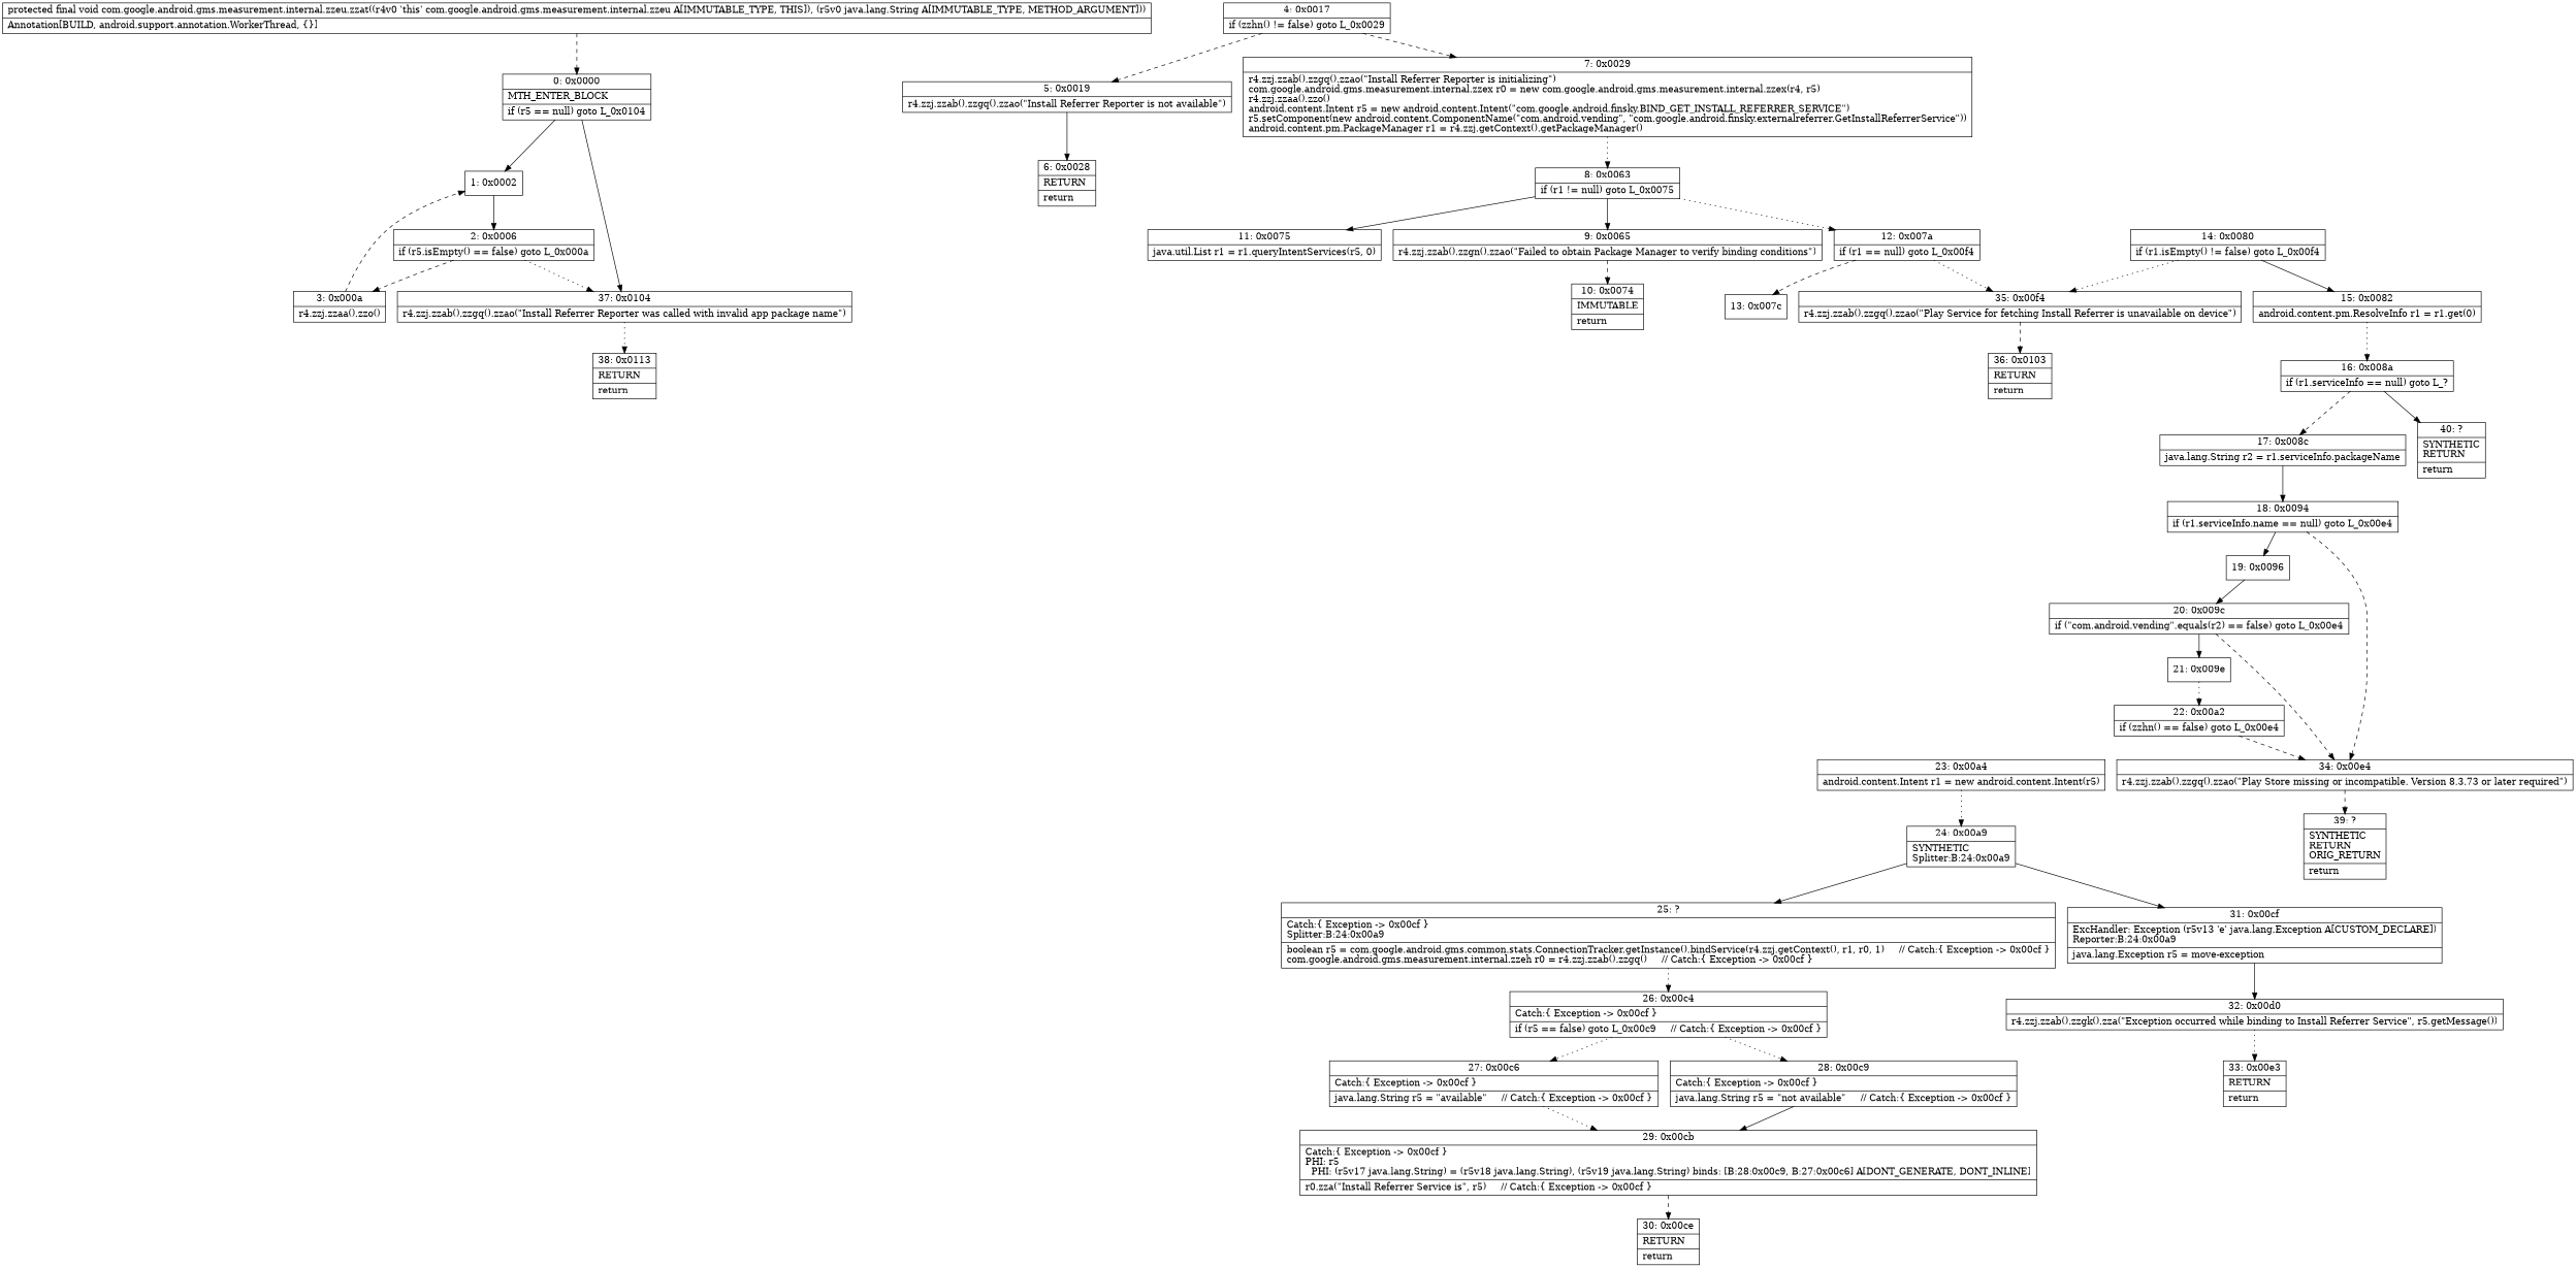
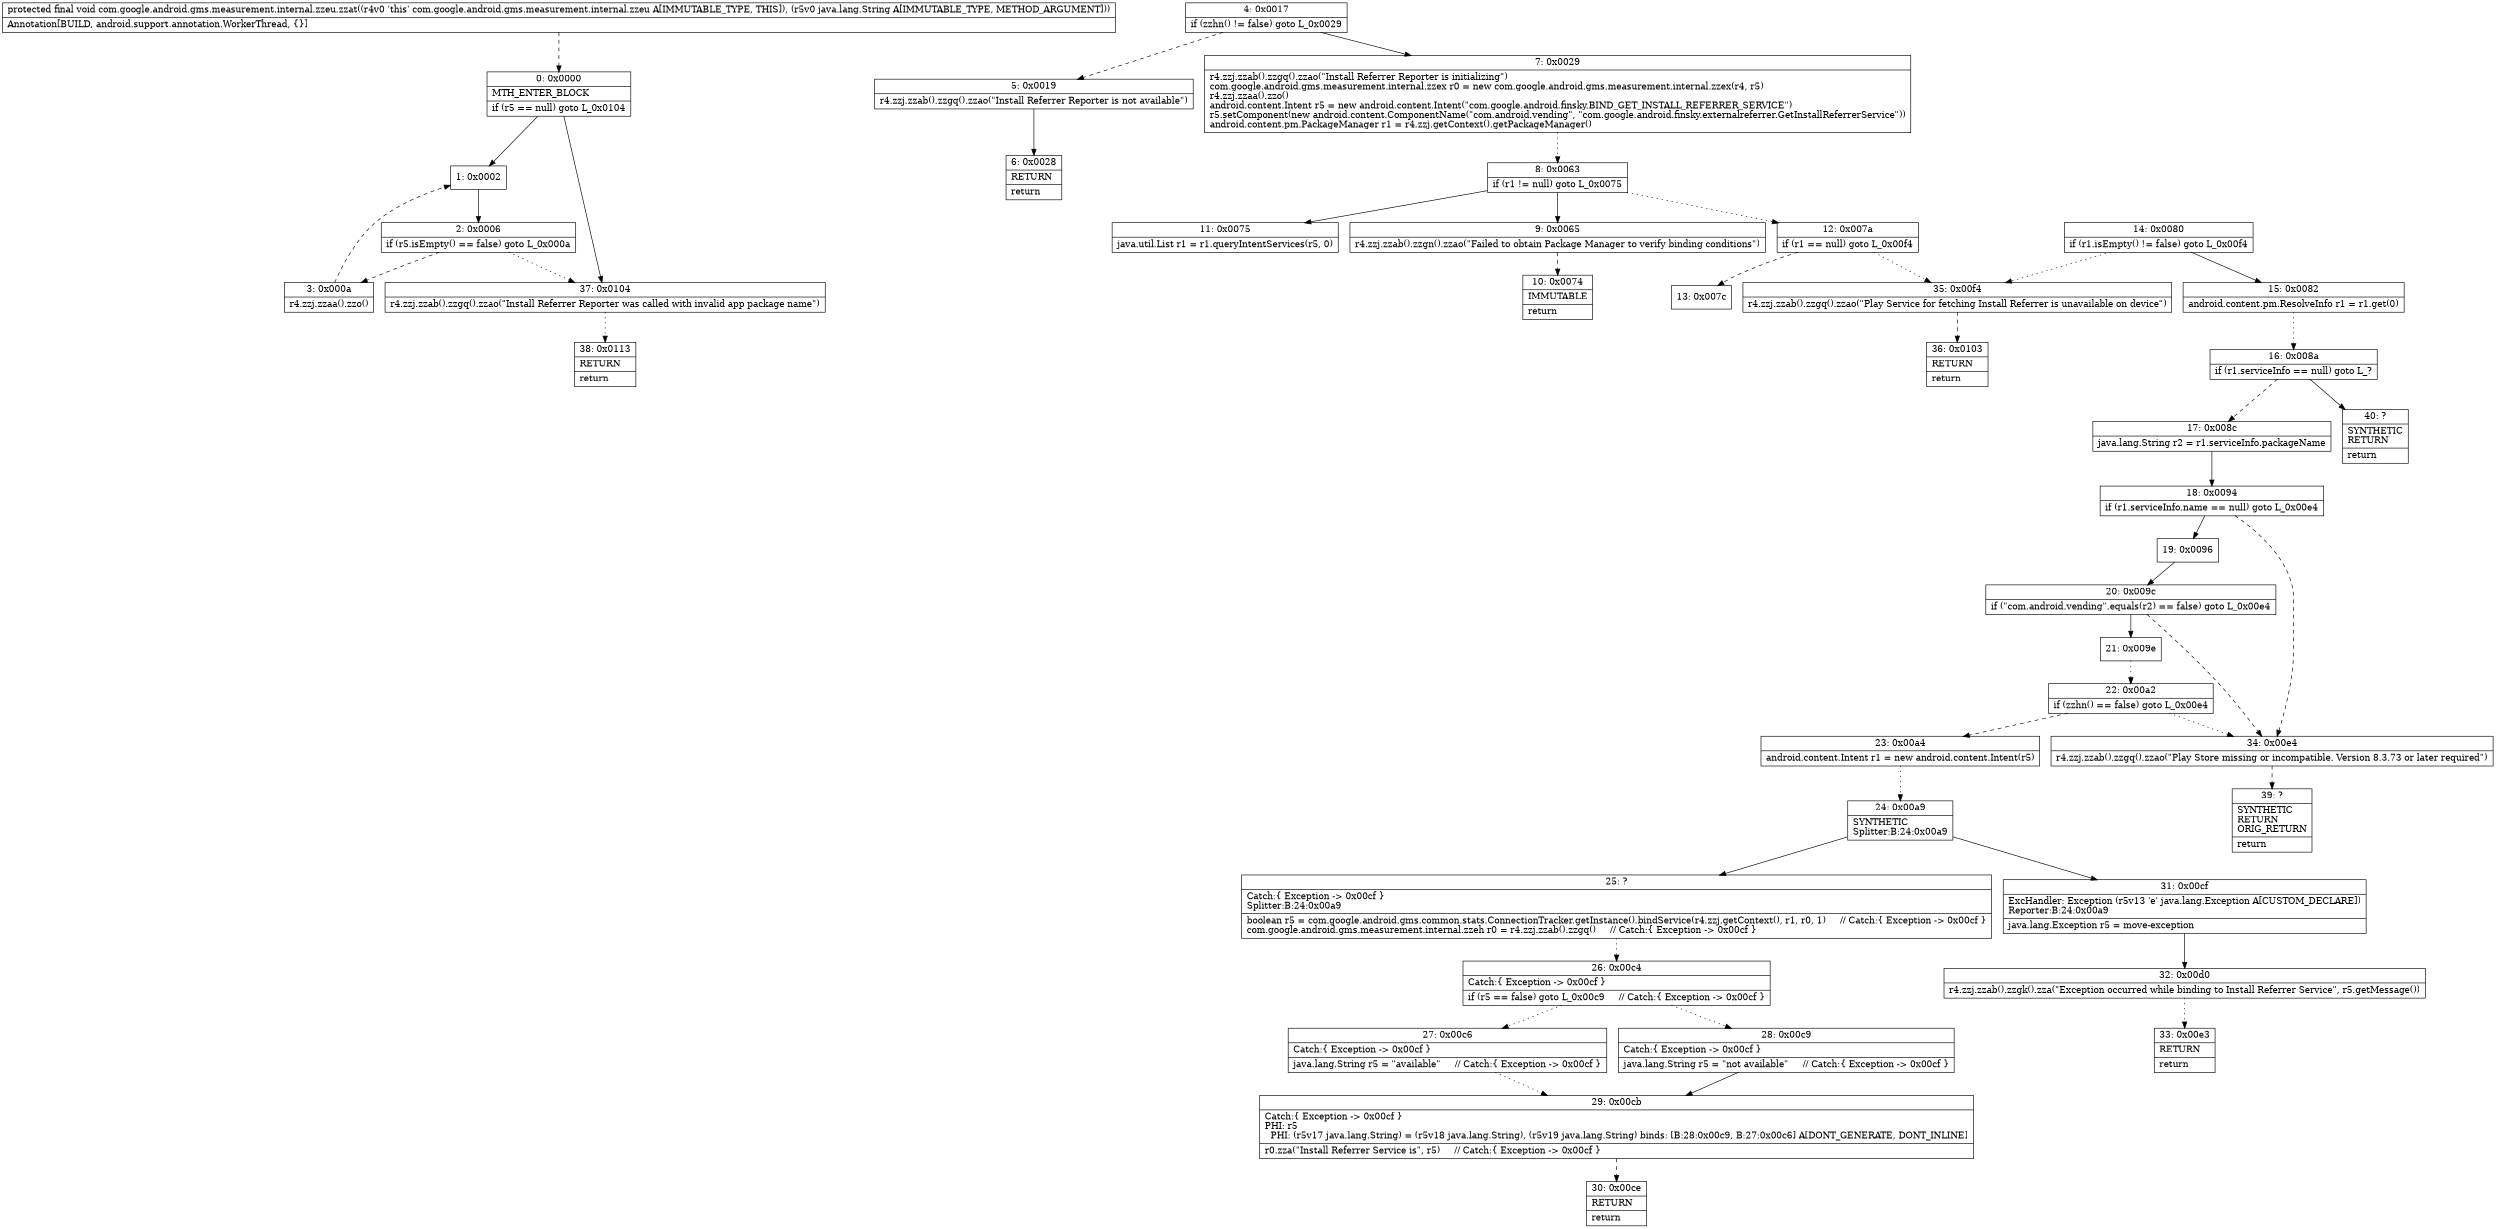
  digraph {
    node [shape=record]
    edge [style=solid]
    n1 [label="{0\:\ 0x0000|MTH_ENTER_BLOCK\l|if (r5 == null) goto L_0x0104\l}"]
    n2 [label="{1\:\ 0x0002}"]
    n3 [label="{37\:\ 0x0104|r4.zzj.zzab().zzgq().zzao(\"Install Referrer Reporter was called with invalid app package name\")\l}"]
    n4 [label="{2\:\ 0x0006|if (r5.isEmpty() == false) goto L_0x000a\l}"]
    n5 [label="{38\:\ 0x0113|RETURN\l|return\l}"]
    n6 [label="{3\:\ 0x000a|r4.zzj.zzaa().zzo()\l}"]
    n7 [label="{4\:\ 0x0017|if (zzhn() != false) goto L_0x0029\l}"]
    n8 [label="{5\:\ 0x0019|r4.zzj.zzab().zzgq().zzao(\"Install Referrer Reporter is not available\")\l}"]
    n9 [label="{7\:\ 0x0029|r4.zzj.zzab().zzgq().zzao(\"Install Referrer Reporter is initializing\")\lcom.google.android.gms.measurement.internal.zzex r0 = new com.google.android.gms.measurement.internal.zzex(r4, r5)\lr4.zzj.zzaa().zzo()\landroid.content.Intent r5 = new android.content.Intent(\"com.google.android.finsky.BIND_GET_INSTALL_REFERRER_SERVICE\")\lr5.setComponent(new android.content.ComponentName(\"com.android.vending\", \"com.google.android.finsky.externalreferrer.GetInstallReferrerService\"))\landroid.content.pm.PackageManager r1 = r4.zzj.getContext().getPackageManager()\l}"]
    n10 [label="{6\:\ 0x0028|RETURN\l|return\l}"]
    n11 [label="{8\:\ 0x0063|if (r1 != null) goto L_0x0075\l}"]
    n12 [label="{9\:\ 0x0065|r4.zzj.zzab().zzgn().zzao(\"Failed to obtain Package Manager to verify binding conditions\")\l}"]
    n13 [label="{11\:\ 0x0075|java.util.List r1 = r1.queryIntentServices(r5, 0)\l}"]
    n14 [label="{12\:\ 0x007a|if (r1 == null) goto L_0x00f4\l}"]
    n15 [label="{10\:\ 0x0074|IMMUTABLE\l|return\l}"]
    n16 [label="{13\:\ 0x007c}"]
    n17 [label="{35\:\ 0x00f4|r4.zzj.zzab().zzgq().zzao(\"Play Service for fetching Install Referrer is unavailable on device\")\l}"]
    n18 [label="{36\:\ 0x0103|RETURN\l|return\l}"]
    n19 [label="{14\:\ 0x0080|if (r1.isEmpty() != false) goto L_0x00f4\l}"]
    n20 [label="{15\:\ 0x0082|android.content.pm.ResolveInfo r1 = r1.get(0)\l}"]
    n21 [label="{16\:\ 0x008a|if (r1.serviceInfo == null) goto L_?\l}"]
    n22 [label="{17\:\ 0x008c|java.lang.String r2 = r1.serviceInfo.packageName\l}"]
    n23 [label="{40\:\ ?|SYNTHETIC\lRETURN\l|return\l}"]
    n24 [label="{18\:\ 0x0094|if (r1.serviceInfo.name == null) goto L_0x00e4\l}"]
    n25 [label="{19\:\ 0x0096}"]
    n26 [label="{34\:\ 0x00e4|r4.zzj.zzab().zzgq().zzao(\"Play Store missing or incompatible. Version 8.3.73 or later required\")\l}"]
    n27 [label="{20\:\ 0x009c|if (\"com.android.vending\".equals(r2) == false) goto L_0x00e4\l}"]
    n28 [label="{39\:\ ?|SYNTHETIC\lRETURN\lORIG_RETURN\l|return\l}"]
    n29 [label="{21\:\ 0x009e}"]
    n30 [label="{22\:\ 0x00a2|if (zzhn() == false) goto L_0x00e4\l}"]
    n31 [label="{23\:\ 0x00a4|android.content.Intent r1 = new android.content.Intent(r5)\l}"]
    n32 [label="{24\:\ 0x00a9|SYNTHETIC\lSplitter:B:24:0x00a9\l}"]
    n33 [label="{25\:\ ?|Catch:\{ Exception \-\> 0x00cf \}\lSplitter:B:24:0x00a9\l|boolean r5 = com.google.android.gms.common.stats.ConnectionTracker.getInstance().bindService(r4.zzj.getContext(), r1, r0, 1)     \/\/ Catch:\{ Exception \-\> 0x00cf \}\lcom.google.android.gms.measurement.internal.zzeh r0 = r4.zzj.zzab().zzgq()     \/\/ Catch:\{ Exception \-\> 0x00cf \}\l}"]
    n34 [label="{31\:\ 0x00cf|ExcHandler: Exception (r5v13 'e' java.lang.Exception A[CUSTOM_DECLARE])\lReporter:B:24:0x00a9\l|java.lang.Exception r5 = move\-exception\l}"]
    n35 [label="{26\:\ 0x00c4|Catch:\{ Exception \-\> 0x00cf \}\l|if (r5 == false) goto L_0x00c9     \/\/ Catch:\{ Exception \-\> 0x00cf \}\l}"]
    n36 [label="{32\:\ 0x00d0|r4.zzj.zzab().zzgk().zza(\"Exception occurred while binding to Install Referrer Service\", r5.getMessage())\l}"]
    n37 [label="{27\:\ 0x00c6|Catch:\{ Exception \-\> 0x00cf \}\l|java.lang.String r5 = \"available\"     \/\/ Catch:\{ Exception \-\> 0x00cf \}\l}"]
    n38 [label="{28\:\ 0x00c9|Catch:\{ Exception \-\> 0x00cf \}\l|java.lang.String r5 = \"not available\"     \/\/ Catch:\{ Exception \-\> 0x00cf \}\l}"]
    n39 [label="{29\:\ 0x00cb|Catch:\{ Exception \-\> 0x00cf \}\lPHI: r5 \l  PHI: (r5v17 java.lang.String) = (r5v18 java.lang.String), (r5v19 java.lang.String) binds: [B:28:0x00c9, B:27:0x00c6] A[DONT_GENERATE, DONT_INLINE]\l|r0.zza(\"Install Referrer Service is\", r5)     \/\/ Catch:\{ Exception \-\> 0x00cf \}\l}"]
    n40 [label="{30\:\ 0x00ce|RETURN\l|return\l}"]
    n41 [label="{33\:\ 0x00e3|RETURN\l|return\l}"]
    n42 [label="{protected final void com.google.android.gms.measurement.internal.zzeu.zzat((r4v0 'this' com.google.android.gms.measurement.internal.zzeu A[IMMUTABLE_TYPE, THIS]), (r5v0 java.lang.String A[IMMUTABLE_TYPE, METHOD_ARGUMENT]))  | Annotation[BUILD, android.support.annotation.WorkerThread, \{\}]\l}"]
    n1 -> n2
    n1 -> n3
    n2 -> n4
    n3 -> n5 [style=dotted]
    n4 -> n3 [style=dotted]
    n4 -> n6 [style=dashed]
    n6 -> n2 [style=dashed]
    n7 -> n8 [style=dashed]
-   n7 -> n9 [style=dashed]
+   n7 -> n9
    n8 -> n10
    n9 -> n11 [style=dotted]
    n11 -> n12
    n11 -> n13
    n11 -> n14 [style=dotted]
    n12 -> n15 [style=dashed]
    n14 -> n16 [style=dashed]
    n14 -> n17 [style=dotted]
    n17 -> n18 [style=dashed]
    n19 -> n17 [style=dotted]
    n19 -> n20
    n20 -> n21 [style=dotted]
    n21 -> n22 [style=dashed]
    n21 -> n23
    n22 -> n24
    n24 -> n25
    n24 -> n26 [style=dashed]
    n25 -> n27
    n26 -> n28 [style=dashed]
    n27 -> n26 [style=dashed]
    n27 -> n29
    n29 -> n30 [style=dotted]
-   n30 -> n26 [style=dashed]
+   n30 -> n26 [style=dotted]
+   n30 -> n31 [style=dashed]
    n31 -> n32 [style=dotted]
    n32 -> n33
    n32 -> n34
    n33 -> n35 [style=dotted]
    n34 -> n36
    n35 -> n37 [style=dotted]
    n35 -> n38 [style=dotted]
    n36 -> n41 [style=dotted]
    n37 -> n39 [style=dotted]
    n38 -> n39
    n39 -> n40 [style=dashed]
    n42 -> n1 [style=dashed]
  }
